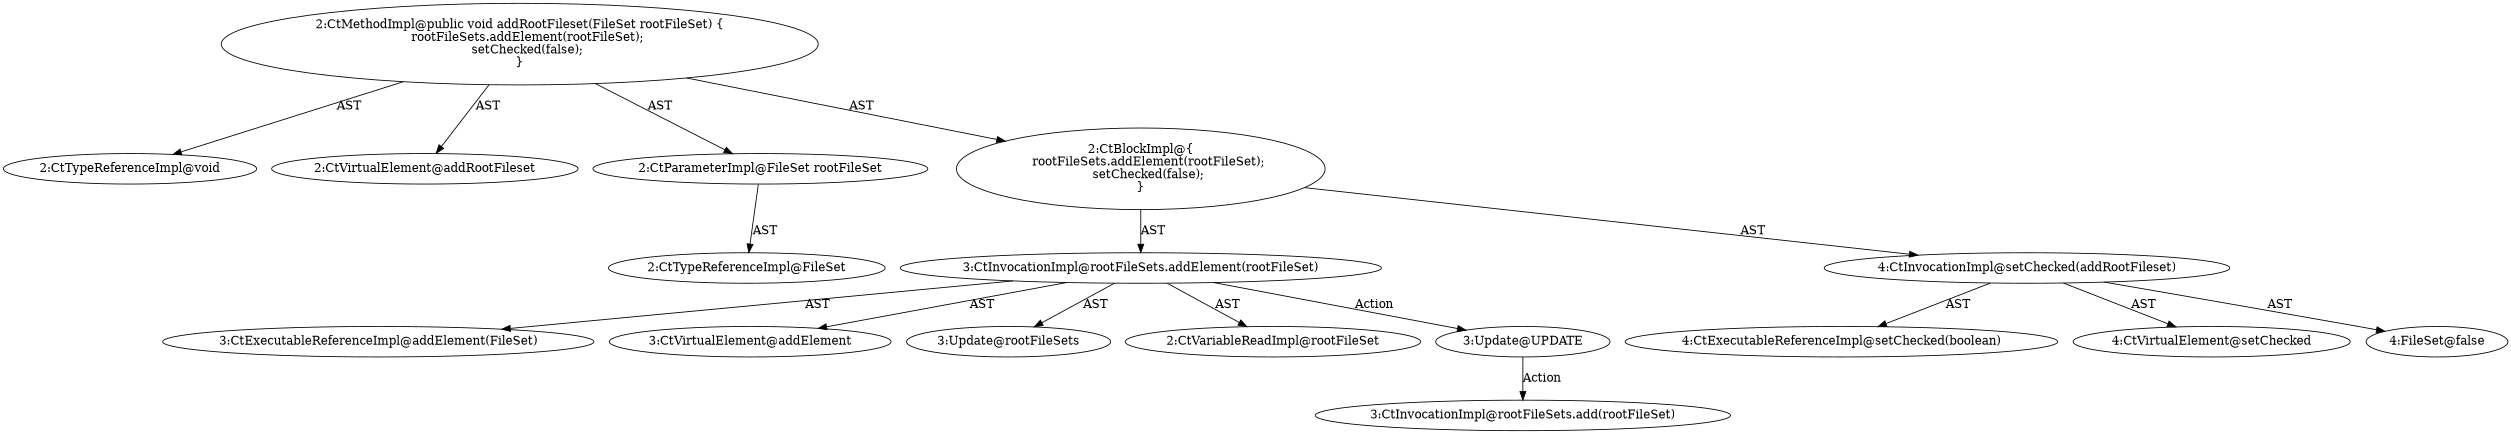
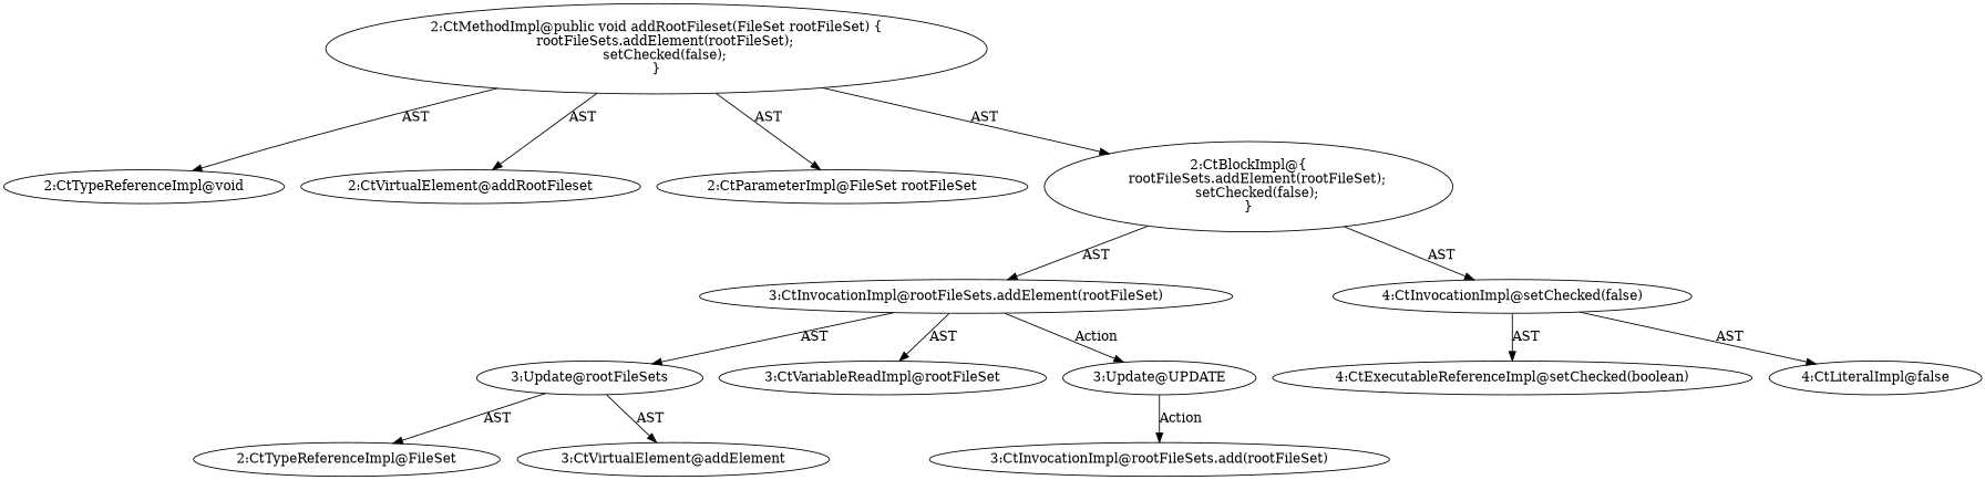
  digraph {
    node [shape=ellipse]
    n1 [label="2:CtTypeReferenceImpl@void"]
    n2 [label="2:CtVirtualElement@addRootFileset"]
    n3 [label="2:CtParameterImpl@FileSet rootFileSet"]
    n4 [label="2:CtTypeReferenceImpl@FileSet"]
-   n5 [label="3:CtExecutableReferenceImpl@addElement(FileSet)"]
    n6 [label="3:CtVirtualElement@addElement"]
    n7 [label="3:Update@rootFileSets"]
-   n8 [label="2:CtVariableReadImpl@rootFileSet"]
+   n8 [label="3:CtVariableReadImpl@rootFileSet"]
    n9 [label="3:CtInvocationImpl@rootFileSets.addElement(rootFileSet)"]
    n10 [label="3:Update@UPDATE"]
    n11 [label="3:CtInvocationImpl@rootFileSets.add(rootFileSet)"]
    n12 [label="4:CtExecutableReferenceImpl@setChecked(boolean)"]
-   n13 [label="4:CtVirtualElement@setChecked"]
-   n14 [label="4:FileSet@false"]
-   n15 [label="4:CtInvocationImpl@setChecked(addRootFileset)"]
+   n14 [label="4:CtLiteralImpl@false"]
+   n15 [label="4:CtInvocationImpl@setChecked(false)"]
    n16 [label="2:CtBlockImpl@\{\n    rootFileSets.addElement(rootFileSet);\n    setChecked(false);\n\}"]
    n17 [label="2:CtMethodImpl@public void addRootFileset(FileSet rootFileSet) \{\n    rootFileSets.addElement(rootFileSet);\n    setChecked(false);\n\}"]
-   n3 -> n4 [label=AST]
-   n9 -> n5 [label=AST]
-   n9 -> n6 [label=AST]
+   n7 -> n4 [label=AST]
+   n7 -> n6 [label=AST]
    n9 -> n7 [label=AST]
    n9 -> n8 [label=AST]
    n9 -> n10 [label=Action]
    n10 -> n11 [label=Action]
    n15 -> n12 [label=AST]
-   n15 -> n13 [label=AST]
    n15 -> n14 [label=AST]
    n16 -> n9 [label=AST]
    n16 -> n15 [label=AST]
    n17 -> n1 [label=AST]
    n17 -> n2 [label=AST]
    n17 -> n3 [label=AST]
    n17 -> n16 [label=AST]
  }
